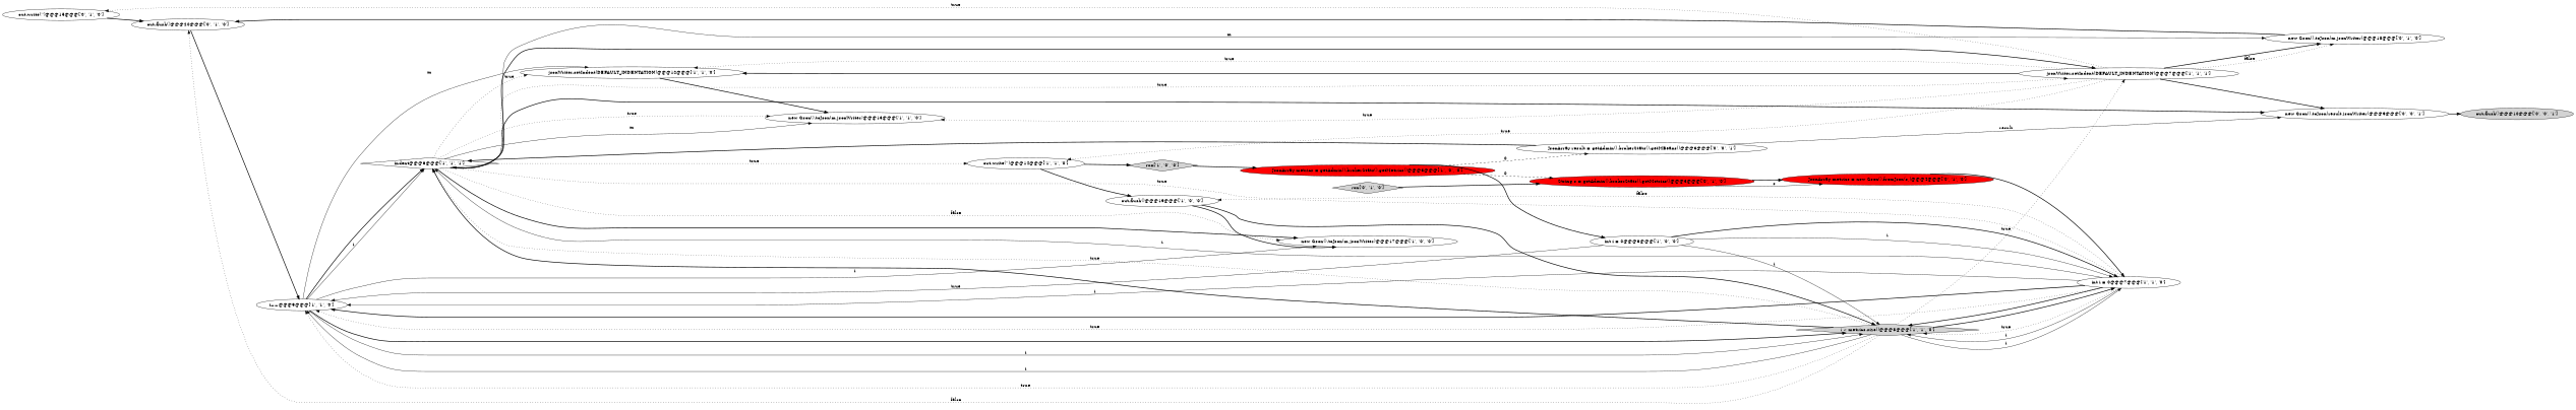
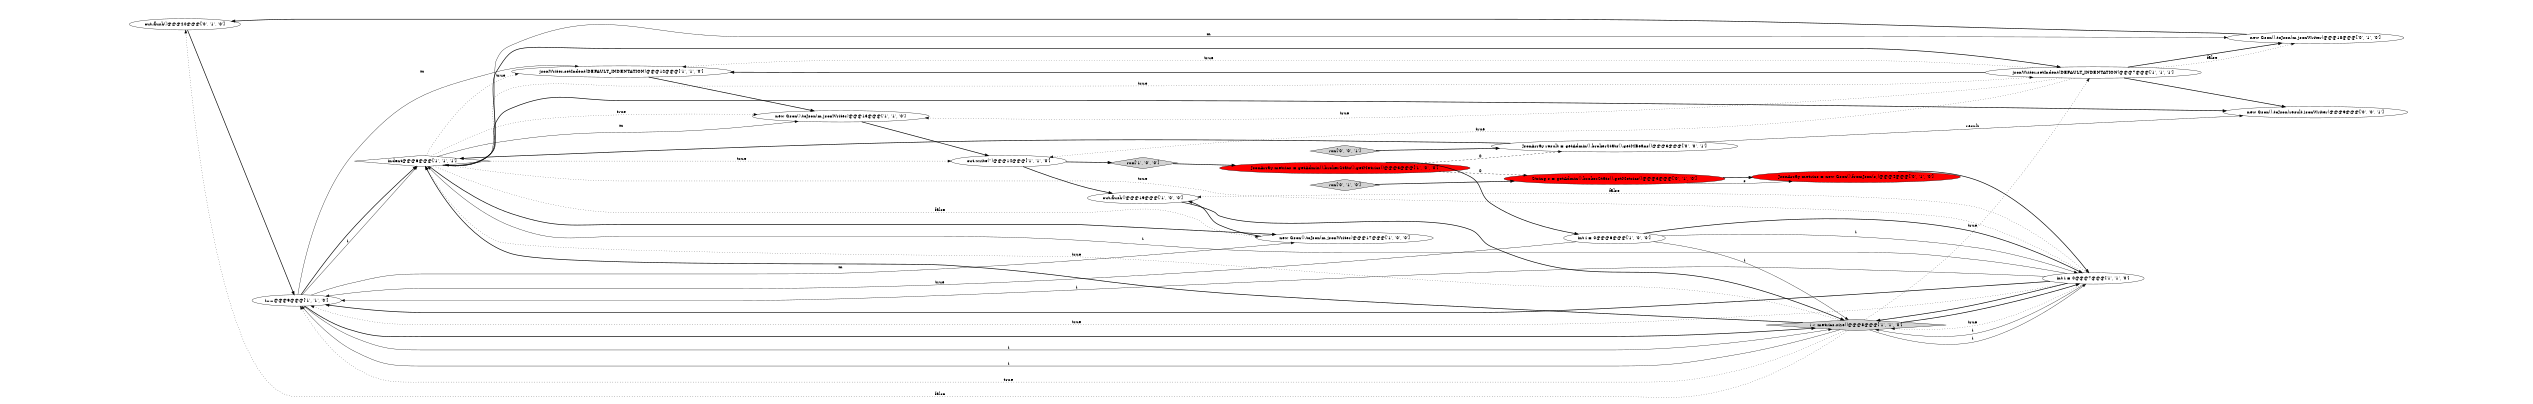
  digraph {
    rankdir=LR
    node [fillcolor=white shape=ellipse style=filled]
    edge [style=bold]
-   n1 [label="out.write('')@@@15@@@['0', '1', '0']"]
    n2 [label="out.flush()@@@20@@@['0', '1', '0']"]
    n3 [label="i++@@@9@@@['1', '1', '0']"]
+   n4 [fillcolor=lightgray label="run['0', '0', '1']" shape=diamond]
    n5 [label="JsonArray result = getAdmin().brokerStats().getMBeans()@@@3@@@['0', '0', '1']"]
    n6 [label="indent@@@6@@@['1', '1', '1']" shape=diamond]
    n7 [label="new Gson().toJson(result,jsonWriter)@@@9@@@['0', '0', '1']"]
    n8 [fillcolor=red label="JsonArray metrics = getAdmin().brokerStats().getMetrics()@@@3@@@['1', '0', '0']"]
    n9 [fillcolor=red label="String s = getAdmin().brokerStats().getMetrics()@@@3@@@['0', '1', '0']"]
    n10 [label="int i = 0@@@6@@@['1', '0', '0']"]
    n11 [fillcolor=red label="JsonArray metrics = new Gson().fromJson(s,)@@@4@@@['0', '1', '0']"]
    n12 [label="int i = 0@@@7@@@['1', '1', '0']"]
    n13 [fillcolor=lightgray label="i < metrics.size()@@@8@@@['1', '1', '0']" shape=diamond]
    n14 [label="out.flush()@@@19@@@['1', '0', '0']"]
    n15 [label="jsonWriter.setIndent(DEFAULT_INDENTATION)@@@12@@@['1', '1', '0']"]
    n16 [label="new Gson().toJson(m,jsonWriter)@@@17@@@['1', '0', '0']"]
    n17 [label="jsonWriter.setIndent(DEFAULT_INDENTATION)@@@7@@@['1', '1', '1']"]
    n18 [label="new Gson().toJson(m,jsonWriter)@@@13@@@['1', '1', '0']"]
    n19 [label="out.write('')@@@14@@@['1', '1', '0']"]
    n20 [label="new Gson().toJson(m,jsonWriter)@@@18@@@['0', '1', '0']"]
-   n21 [fillcolor=lightgray label="out.flush()@@@10@@@['0', '0', '1']"]
    n22 [fillcolor=lightgray label="run['1', '0', '0']" shape=diamond]
    n23 [fillcolor=lightgray label="run['0', '1', '0']" shape=diamond]
-   n1 -> n2
    n2 -> n3
    n3 -> n6
    n3 -> n6 [label=i style=solid]
    n3 -> n13
    n3 -> n13 [label=i style=solid]
    n3 -> n15 [label=m style=solid]
-   n3 -> n16 [label=i style=solid]
+   n3 -> n16 [label=m style=solid]
+   n4 -> n5
    n5 -> n6
    n5 -> n7 [label=result style=solid]
    n6 -> n7
    n6 -> n15 [label=true style=dotted]
    n6 -> n16 [label=false style=dotted]
    n6 -> n16
    n6 -> n17
    n6 -> n17 [label=true style=dotted]
    n6 -> n18 [label=m style=solid]
    n6 -> n18 [label=true style=dotted]
    n6 -> n19 [label=true style=dotted]
    n6 -> n20 [label=m style=solid]
-   n7 -> n21
    n8 -> n5 [label=0 style=dashed]
    n8 -> n9 [label=0 style=dashed]
    n8 -> n10
    n9 -> n11
    n9 -> n11 [label=s style=solid]
    n10 -> n3 [label=true style=solid]
    n10 -> n12 [label=i style=solid]
    n10 -> n12
    n10 -> n13 [label=i style=solid]
    n11 -> n12
    n12 -> n3 [label=true style=dotted]
    n12 -> n3 [label=i style=solid]
    n12 -> n3
    n12 -> n6 [label=true style=dotted]
    n12 -> n6 [label=i style=solid]
    n12 -> n13 [label=true style=dotted]
    n12 -> n13 [label=i style=solid]
    n12 -> n13
    n12 -> n14 [label=false style=dotted]
    n13 -> n2 [label=false style=dotted]
    n13 -> n3 [label=i style=solid]
    n13 -> n3 [label=true style=dotted]
    n13 -> n6 [label=true style=dotted]
    n13 -> n6
    n13 -> n12
    n13 -> n12 [label=i style=solid]
    n13 -> n17 [label=true style=dotted]
    n14 -> n13
    n15 -> n18
-   n14 -> n16
-   n17 -> n1 [label=true style=dotted]
+   n16 -> n14
    n17 -> n7
    n17 -> n15 [label=true style=dotted]
    n17 -> n15
    n17 -> n18 [label=true style=dotted]
    n17 -> n19 [label=true style=dotted]
    n17 -> n20
    n17 -> n20 [label=false style=dotted]
+   n18 -> n19
    n19 -> n14
    n19 -> n22
    n20 -> n2
    n22 -> n8
    n23 -> n9
  }
